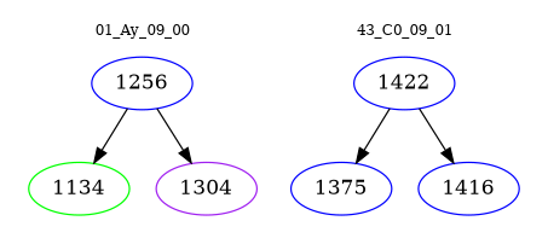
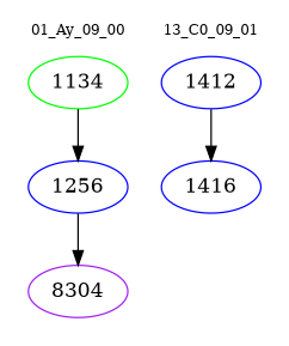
  digraph {
    node [color=blue]
    edge [color=black]
    n1 [label=1256]
    n2 [color=green label=1134]
-   n3 [color=purple label=1304]
-   n4 [label=1422]
-   n5 [label=1375]
+   n3 [color=purple label=8304]
+   n4 [label=1412]
    n6 [label=1416]
    subgraph cluster_1 {
      color=white
      fontsize=10
      label="01_Ay_09_00"
      n1
      n2
      n3
    }
    subgraph cluster_2 {
      color=white
      fontsize=10
-     label="43_C0_09_01"
+     label="13_C0_09_01"
      n4
-     n5
      n6
    }
-   n1 -> n2
+   n2 -> n1
    n1 -> n3
-   n4 -> n5
    n4 -> n6
  }
